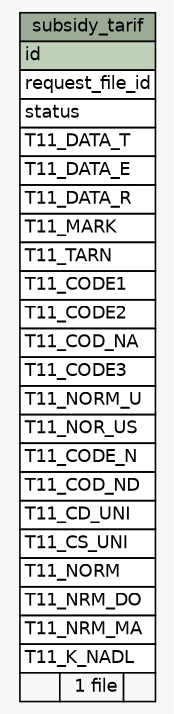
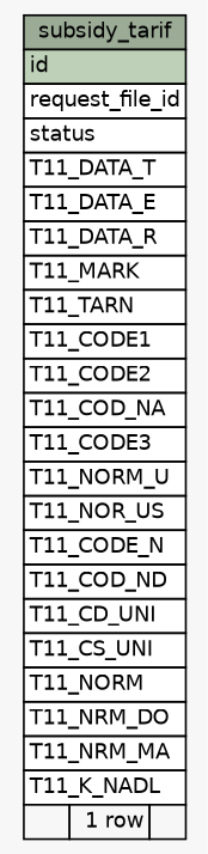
  digraph {
    bgcolor="#f7f7f7"
    fontname=Helvetica
    fontsize=11
    nodesep=0.18
    rankdir=RL
    ranksep=0.46
-   n1 [fontname=Helvetica fontsize=11 label=<     <TABLE BORDER="0" CELLBORDER="1" CELLSPACING="0" BGCOLOR="#ffffff">       <TR><TD COLSPAN="3" BGCOLOR="#9bab96" ALIGN="CENTER">subsidy_tarif</TD></TR>       <TR><TD PORT="id" COLSPAN="3" BGCOLOR="#bed1b8" ALIGN="LEFT">id</TD></TR>       <TR><TD PORT="request_file_id" COLSPAN="3" ALIGN="LEFT">request_file_id</TD></TR>       <TR><TD PORT="status" COLSPAN="3" ALIGN="LEFT">status</TD></TR>       <TR><TD PORT="T11_DATA_T" COLSPAN="3" ALIGN="LEFT">T11_DATA_T</TD></TR>       <TR><TD PORT="T11_DATA_E" COLSPAN="3" ALIGN="LEFT">T11_DATA_E</TD></TR>       <TR><TD PORT="T11_DATA_R" COLSPAN="3" ALIGN="LEFT">T11_DATA_R</TD></TR>       <TR><TD PORT="T11_MARK" COLSPAN="3" ALIGN="LEFT">T11_MARK</TD></TR>       <TR><TD PORT="T11_TARN" COLSPAN="3" ALIGN="LEFT">T11_TARN</TD></TR>       <TR><TD PORT="T11_CODE1" COLSPAN="3" ALIGN="LEFT">T11_CODE1</TD></TR>       <TR><TD PORT="T11_CODE2" COLSPAN="3" ALIGN="LEFT">T11_CODE2</TD></TR>       <TR><TD PORT="T11_COD_NA" COLSPAN="3" ALIGN="LEFT">T11_COD_NA</TD></TR>       <TR><TD PORT="T11_CODE3" COLSPAN="3" ALIGN="LEFT">T11_CODE3</TD></TR>       <TR><TD PORT="T11_NORM_U" COLSPAN="3" ALIGN="LEFT">T11_NORM_U</TD></TR>       <TR><TD PORT="T11_NOR_US" COLSPAN="3" ALIGN="LEFT">T11_NOR_US</TD></TR>       <TR><TD PORT="T11_CODE_N" COLSPAN="3" ALIGN="LEFT">T11_CODE_N</TD></TR>       <TR><TD PORT="T11_COD_ND" COLSPAN="3" ALIGN="LEFT">T11_COD_ND</TD></TR>       <TR><TD PORT="T11_CD_UNI" COLSPAN="3" ALIGN="LEFT">T11_CD_UNI</TD></TR>       <TR><TD PORT="T11_CS_UNI" COLSPAN="3" ALIGN="LEFT">T11_CS_UNI</TD></TR>       <TR><TD PORT="T11_NORM" COLSPAN="3" ALIGN="LEFT">T11_NORM</TD></TR>       <TR><TD PORT="T11_NRM_DO" COLSPAN="3" ALIGN="LEFT">T11_NRM_DO</TD></TR>       <TR><TD PORT="T11_NRM_MA" COLSPAN="3" ALIGN="LEFT">T11_NRM_MA</TD></TR>       <TR><TD PORT="T11_K_NADL" COLSPAN="3" ALIGN="LEFT">T11_K_NADL</TD></TR>       <TR><TD ALIGN="LEFT" BGCOLOR="#f7f7f7">  </TD><TD ALIGN="RIGHT" BGCOLOR="#f7f7f7">1 file</TD><TD ALIGN="RIGHT" BGCOLOR="#f7f7f7">  </TD></TR>     </TABLE>> shape=plaintext]
+   n1 [fontname=Helvetica fontsize=11 label=<     <TABLE BORDER="0" CELLBORDER="1" CELLSPACING="0" BGCOLOR="#ffffff">       <TR><TD COLSPAN="3" BGCOLOR="#9bab96" ALIGN="CENTER">subsidy_tarif</TD></TR>       <TR><TD PORT="id" COLSPAN="3" BGCOLOR="#bed1b8" ALIGN="LEFT">id</TD></TR>       <TR><TD PORT="request_file_id" COLSPAN="3" ALIGN="LEFT">request_file_id</TD></TR>       <TR><TD PORT="status" COLSPAN="3" ALIGN="LEFT">status</TD></TR>       <TR><TD PORT="T11_DATA_T" COLSPAN="3" ALIGN="LEFT">T11_DATA_T</TD></TR>       <TR><TD PORT="T11_DATA_E" COLSPAN="3" ALIGN="LEFT">T11_DATA_E</TD></TR>       <TR><TD PORT="T11_DATA_R" COLSPAN="3" ALIGN="LEFT">T11_DATA_R</TD></TR>       <TR><TD PORT="T11_MARK" COLSPAN="3" ALIGN="LEFT">T11_MARK</TD></TR>       <TR><TD PORT="T11_TARN" COLSPAN="3" ALIGN="LEFT">T11_TARN</TD></TR>       <TR><TD PORT="T11_CODE1" COLSPAN="3" ALIGN="LEFT">T11_CODE1</TD></TR>       <TR><TD PORT="T11_CODE2" COLSPAN="3" ALIGN="LEFT">T11_CODE2</TD></TR>       <TR><TD PORT="T11_COD_NA" COLSPAN="3" ALIGN="LEFT">T11_COD_NA</TD></TR>       <TR><TD PORT="T11_CODE3" COLSPAN="3" ALIGN="LEFT">T11_CODE3</TD></TR>       <TR><TD PORT="T11_NORM_U" COLSPAN="3" ALIGN="LEFT">T11_NORM_U</TD></TR>       <TR><TD PORT="T11_NOR_US" COLSPAN="3" ALIGN="LEFT">T11_NOR_US</TD></TR>       <TR><TD PORT="T11_CODE_N" COLSPAN="3" ALIGN="LEFT">T11_CODE_N</TD></TR>       <TR><TD PORT="T11_COD_ND" COLSPAN="3" ALIGN="LEFT">T11_COD_ND</TD></TR>       <TR><TD PORT="T11_CD_UNI" COLSPAN="3" ALIGN="LEFT">T11_CD_UNI</TD></TR>       <TR><TD PORT="T11_CS_UNI" COLSPAN="3" ALIGN="LEFT">T11_CS_UNI</TD></TR>       <TR><TD PORT="T11_NORM" COLSPAN="3" ALIGN="LEFT">T11_NORM</TD></TR>       <TR><TD PORT="T11_NRM_DO" COLSPAN="3" ALIGN="LEFT">T11_NRM_DO</TD></TR>       <TR><TD PORT="T11_NRM_MA" COLSPAN="3" ALIGN="LEFT">T11_NRM_MA</TD></TR>       <TR><TD PORT="T11_K_NADL" COLSPAN="3" ALIGN="LEFT">T11_K_NADL</TD></TR>       <TR><TD ALIGN="LEFT" BGCOLOR="#f7f7f7">  </TD><TD ALIGN="RIGHT" BGCOLOR="#f7f7f7">1 row</TD><TD ALIGN="RIGHT" BGCOLOR="#f7f7f7">  </TD></TR>     </TABLE>> shape=plaintext]
  }
